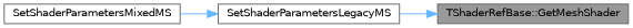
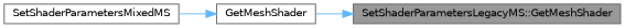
  digraph {
    rankdir=RL
    node [color=grey40 fillcolor=white fontname=Helvetica fontsize=10 shape=box style=filled]
    edge [color=steelblue1 dir=back fontname=Helvetica fontsize=10 labelfontname=Helvetica labelfontsize=10 style=solid]
-   n1 [color=gray40 fillcolor=grey60 fontcolor=black height=0.2 label="TShaderRefBase::GetMeshShader" width=0.4]
-   n2 [height=0.2 label=SetShaderParametersLegacyMS width=0.4]
+   n1 [color=gray40 fillcolor=grey60 fontcolor=black height=0.2 label="SetShaderParametersLegacyMS::GetMeshShader" width=0.4]
+   n2 [height=0.2 label=GetMeshShader width=0.4]
    n3 [height=0.2 label=SetShaderParametersMixedMS width=0.4]
    n1 -> n2
    n2 -> n3
  }
